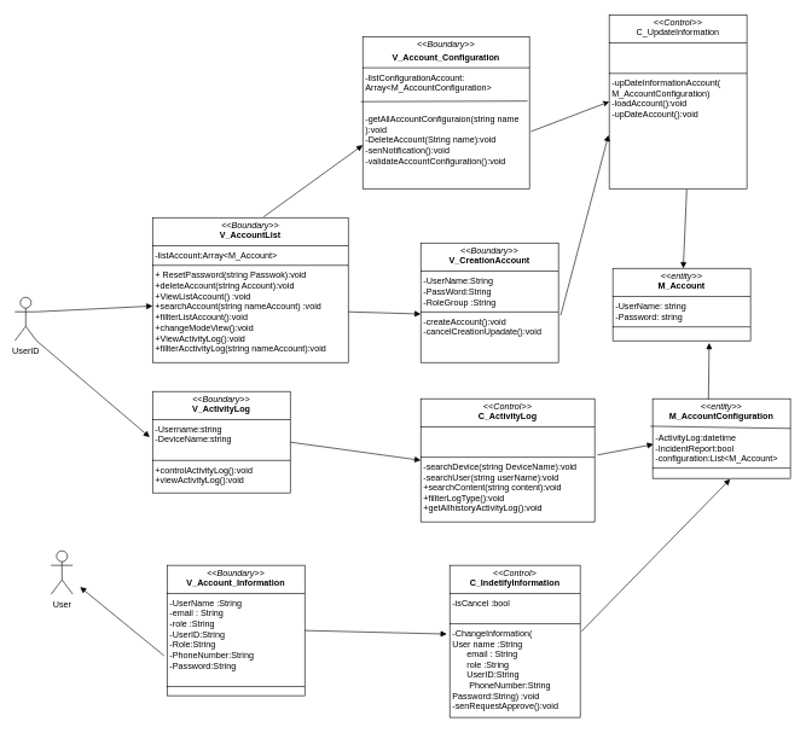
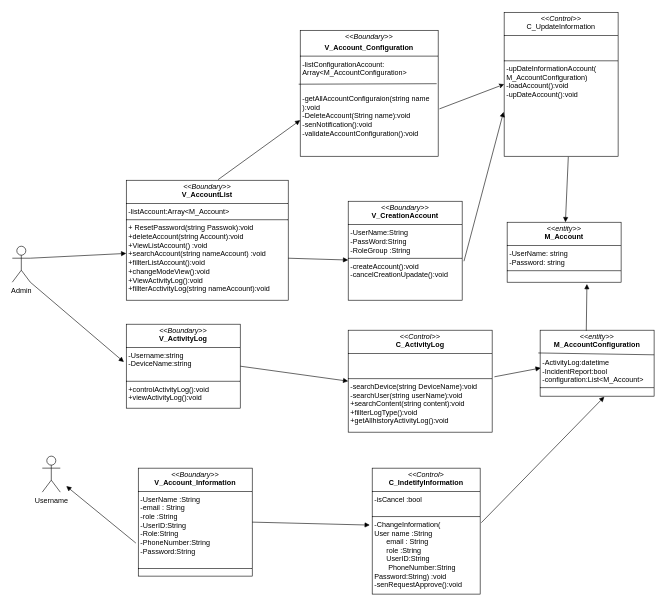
  <mxCell id="0" />
  <mxCell id="1" parent="0" />
  <mxCell id="2" value="&lt;p style=&quot;margin:0px;margin-top:4px;text-align:center;&quot;&gt;&lt;i&gt;&amp;lt;&amp;lt;Boundary&amp;gt;&amp;gt;&lt;/i&gt;&lt;br&gt;&lt;b&gt;V_AccountList&lt;/b&gt;&lt;/p&gt;&lt;hr size=&quot;1&quot; style=&quot;border-style:solid;&quot;&gt;&lt;p style=&quot;margin:0px;margin-left:4px;&quot;&gt;-listAccount:Array&amp;lt;M_Account&amp;gt;&lt;/p&gt;&lt;hr size=&quot;1&quot; style=&quot;border-style:solid;&quot;&gt;&lt;p style=&quot;margin:0px;margin-left:4px;&quot;&gt;+ ResetPassword(string Passwok):void&lt;br&gt;+deleteAccount(string Account):void&lt;/p&gt;&lt;p style=&quot;margin:0px;margin-left:4px;&quot;&gt;+ViewListAccount() :void&lt;/p&gt;&lt;p style=&quot;margin:0px;margin-left:4px;&quot;&gt;+searchAccount(string nameAccount) :void&lt;/p&gt;&lt;p style=&quot;margin:0px;margin-left:4px;&quot;&gt;+fillterListAccount():void&lt;/p&gt;&lt;p style=&quot;margin:0px;margin-left:4px;&quot;&gt;+changeModeView():void&lt;/p&gt;&lt;p style=&quot;margin:0px;margin-left:4px;&quot;&gt;+ViewActivityLog():void&lt;/p&gt;&lt;p style=&quot;margin:0px;margin-left:4px;&quot;&gt;+fillterAcctivityLog(string nameAccount):void&lt;/p&gt;" style="verticalAlign=top;align=left;overflow=fill;html=1;whiteSpace=wrap;" vertex="1" parent="1"><mxGeometry x="210" y="300" width="270" height="200" as="geometry" /></mxCell>
  <mxCell id="3" style="edgeStyle=orthogonalEdgeStyle;rounded=0;orthogonalLoop=1;jettySize=auto;html=1;exitX=0.5;exitY=1;exitDx=0;exitDy=0;" edge="1" parent="1" source="2" target="2"><mxGeometry relative="1" as="geometry" /></mxCell>
  <mxCell id="4" value="&lt;p style=&quot;margin:0px;margin-top:4px;text-align:center;&quot;&gt;&lt;i&gt;&amp;lt;&amp;lt;Boundary&amp;gt;&amp;gt;&lt;/i&gt;&lt;/p&gt;&lt;p style=&quot;margin:0px;margin-top:4px;text-align:center;&quot;&gt;&lt;b&gt;V_Account_Configuration&lt;/b&gt;&lt;/p&gt;&lt;hr size=&quot;1&quot; style=&quot;border-style:solid;&quot;&gt;&lt;p style=&quot;margin:0px;margin-left:4px;&quot;&gt;-listConfigurationAccount:&lt;/p&gt;&lt;p style=&quot;margin:0px;margin-left:4px;&quot;&gt;Array&amp;lt;M_AccountConfiguration&amp;gt;&lt;/p&gt;&lt;p style=&quot;margin:0px;margin-left:4px;&quot;&gt;&lt;br&gt;&lt;/p&gt;&lt;p style=&quot;margin:0px;margin-left:4px;&quot;&gt;&lt;br&gt;&lt;/p&gt;&lt;p style=&quot;margin:0px;margin-left:4px;&quot;&gt;-getAllAccountConfiguraion(string name ):void&lt;/p&gt;&lt;p style=&quot;margin:0px;margin-left:4px;&quot;&gt;-DeleteAccount(String name):void&amp;nbsp;&lt;/p&gt;&lt;p style=&quot;margin:0px;margin-left:4px;&quot;&gt;-senNotification():void&amp;nbsp;&lt;/p&gt;&lt;p style=&quot;margin:0px;margin-left:4px;&quot;&gt;-validateAccountConfiguration():void&amp;nbsp;&lt;/p&gt;" style="verticalAlign=top;align=left;overflow=fill;html=1;whiteSpace=wrap;" vertex="1" parent="1"><mxGeometry x="500" y="50" width="230" height="210" as="geometry" /></mxCell>
- <mxCell id="5" value="UserID" style="shape=umlActor;verticalLabelPosition=bottom;verticalAlign=top;html=1;" vertex="1" parent="1"><mxGeometry x="20" y="410" width="30" height="60" as="geometry" /></mxCell>
+ <mxCell id="5" value="Admin" style="shape=umlActor;verticalLabelPosition=bottom;verticalAlign=top;html=1;" vertex="1" parent="1"><mxGeometry x="20" y="410" width="30" height="60" as="geometry" /></mxCell>
  <mxCell id="6" value="&lt;p style=&quot;margin:0px;margin-top:4px;text-align:center;&quot;&gt;&lt;i&gt;&amp;lt;&amp;lt;Control&amp;gt;&amp;gt;&lt;/i&gt;&lt;br&gt;C_UpdateInformation&lt;/p&gt;&lt;hr size=&quot;1&quot; style=&quot;border-style:solid;&quot;&gt;&lt;p style=&quot;margin:0px;margin-left:4px;&quot;&gt;&lt;br&gt;&lt;br&gt;&lt;/p&gt;&lt;hr size=&quot;1&quot; style=&quot;border-style:solid;&quot;&gt;&lt;p style=&quot;margin:0px;margin-left:4px;&quot;&gt;-upDateInformationAccount(&lt;/p&gt;&lt;p style=&quot;margin:0px;margin-left:4px;&quot;&gt;M_AccountConfiguration)&lt;/p&gt;&lt;p style=&quot;margin:0px;margin-left:4px;&quot;&gt;&lt;span style=&quot;background-color: transparent; color: light-dark(rgb(0, 0, 0), rgb(255, 255, 255));&quot;&gt;-loadAccount():void&lt;/span&gt;&lt;/p&gt;&lt;p style=&quot;margin:0px;margin-left:4px;&quot;&gt;-upDateAccount():void&lt;/p&gt;" style="verticalAlign=top;align=left;overflow=fill;html=1;whiteSpace=wrap;" vertex="1" parent="1"><mxGeometry x="840" y="20" width="190" height="240" as="geometry" /></mxCell>
  <mxCell id="7" value="&lt;p style=&quot;margin:0px;margin-top:4px;text-align:center;&quot;&gt;&lt;i&gt;&amp;lt;&amp;lt;entity&amp;gt;&amp;gt;&lt;/i&gt;&lt;br&gt;&lt;b&gt;M_Account&lt;/b&gt;&lt;/p&gt;&lt;hr size=&quot;1&quot; style=&quot;border-style:solid;&quot;&gt;&lt;p style=&quot;margin:0px;margin-left:4px;&quot;&gt;-UserName: string&lt;br&gt;-Password: string&amp;nbsp;&lt;/p&gt;&lt;hr size=&quot;1&quot; style=&quot;border-style:solid;&quot;&gt;&lt;p style=&quot;margin:0px;margin-left:4px;&quot;&gt;&lt;br&gt;&lt;/p&gt;" style="verticalAlign=top;align=left;overflow=fill;html=1;whiteSpace=wrap;" vertex="1" parent="1"><mxGeometry x="845" y="370" width="190" height="100" as="geometry" /></mxCell>
  <mxCell id="8" value="&lt;p style=&quot;margin:0px;margin-top:4px;text-align:center;&quot;&gt;&lt;i&gt;&amp;lt;&amp;lt;entity&amp;gt;&amp;gt;&lt;/i&gt;&lt;br&gt;&lt;b&gt;M_AccountConfiguration&lt;/b&gt;&lt;/p&gt;&lt;p style=&quot;margin:0px;margin-left:4px;&quot;&gt;&lt;br&gt;-ActivityLog:datetime&lt;/p&gt;&lt;p style=&quot;margin:0px;margin-left:4px;&quot;&gt;-IncidentReport:bool&lt;/p&gt;&lt;p style=&quot;margin:0px;margin-left:4px;&quot;&gt;-configuration:List&amp;lt;M_Account&amp;gt;&lt;/p&gt;&lt;hr size=&quot;1&quot; style=&quot;border-style:solid;&quot;&gt;&lt;p style=&quot;margin:0px;margin-left:4px;&quot;&gt;&lt;br&gt;&lt;br&gt;&lt;/p&gt;" style="verticalAlign=top;align=left;overflow=fill;html=1;whiteSpace=wrap;" vertex="1" parent="1"><mxGeometry x="900" y="550" width="190" height="110" as="geometry" /></mxCell>
- <mxCell id="9" value="User" style="shape=umlActor;verticalLabelPosition=bottom;verticalAlign=top;html=1;" vertex="1" parent="1"><mxGeometry x="70" y="760" width="30" height="60" as="geometry" /></mxCell>
+ <mxCell id="9" value="Username" style="shape=umlActor;verticalLabelPosition=bottom;verticalAlign=top;html=1;" vertex="1" parent="1"><mxGeometry x="70" y="760" width="30" height="60" as="geometry" /></mxCell>
  <mxCell id="10" value="&lt;p style=&quot;margin:0px;margin-top:4px;text-align:center;&quot;&gt;&lt;i&gt;&amp;lt;&amp;lt;Boundary&amp;gt;&amp;gt;&lt;/i&gt;&lt;br&gt;&lt;b&gt;V_Account_Information&lt;/b&gt;&lt;/p&gt;&lt;hr size=&quot;1&quot; style=&quot;border-style:solid;&quot;&gt;&lt;p style=&quot;margin: 0px 0px 0px 4px;&quot;&gt;-UserName :String&lt;br&gt;-email : String&lt;/p&gt;&lt;p style=&quot;margin: 0px 0px 0px 4px;&quot;&gt;-role :String&amp;nbsp;&lt;/p&gt;&lt;p style=&quot;margin: 0px 0px 0px 4px;&quot;&gt;-UserID:String&amp;nbsp;&lt;/p&gt;&lt;p style=&quot;margin: 0px 0px 0px 4px;&quot;&gt;-Role:String&lt;/p&gt;&lt;p style=&quot;margin: 0px 0px 0px 4px;&quot;&gt;-PhoneNumber:String&lt;/p&gt;&lt;p style=&quot;margin: 0px 0px 0px 4px;&quot;&gt;-Password:String&lt;/p&gt;&lt;p style=&quot;margin:0px;margin-left:4px;&quot;&gt;&lt;br&gt;&lt;/p&gt;&lt;hr size=&quot;1&quot; style=&quot;border-style:solid;&quot;&gt;&lt;p style=&quot;margin:0px;margin-left:4px;&quot;&gt;&lt;br&gt;&lt;/p&gt;" style="verticalAlign=top;align=left;overflow=fill;html=1;whiteSpace=wrap;" vertex="1" parent="1"><mxGeometry x="230" y="780" width="190" height="180" as="geometry" /></mxCell>
  <mxCell id="11" style="edgeStyle=orthogonalEdgeStyle;rounded=0;orthogonalLoop=1;jettySize=auto;html=1;" edge="1" parent="1"><mxGeometry relative="1" as="geometry"><mxPoint x="720" y="800" as="targetPoint" /><mxPoint x="720" y="800" as="sourcePoint" /></mxGeometry></mxCell>
  <mxCell id="12" value="&lt;p style=&quot;margin:0px;margin-top:4px;text-align:center;&quot;&gt;&lt;i&gt;&amp;lt;&amp;lt;Control&amp;gt;&lt;/i&gt;&lt;br&gt;&lt;b&gt;C_IndetifyInformation&lt;/b&gt;&lt;/p&gt;&lt;hr size=&quot;1&quot; style=&quot;border-style:solid;&quot;&gt;&lt;p style=&quot;margin:0px;margin-left:4px;&quot;&gt;-isCancel :bool&lt;br&gt;&lt;br&gt;&lt;/p&gt;&lt;hr size=&quot;1&quot; style=&quot;border-style:solid;&quot;&gt;&lt;p style=&quot;margin:0px;margin-left:4px;&quot;&gt;-ChangeInformation(&lt;/p&gt;&lt;p style=&quot;margin:0px;margin-left:4px;&quot;&gt;User name&lt;span style=&quot;background-color: transparent; color: light-dark(rgb(0, 0, 0), rgb(255, 255, 255));&quot;&gt;&amp;nbsp;:String&lt;/span&gt;&lt;br&gt;&lt;/p&gt;&lt;p style=&quot;margin: 0px 0px 0px 4px;&quot;&gt;&amp;nbsp; &amp;nbsp; &amp;nbsp; email : String&lt;/p&gt;&lt;p style=&quot;margin: 0px 0px 0px 4px;&quot;&gt;&amp;nbsp; &amp;nbsp; &amp;nbsp; role :String&amp;nbsp;&lt;/p&gt;&lt;p style=&quot;margin: 0px 0px 0px 4px;&quot;&gt;&amp;nbsp; &amp;nbsp; &amp;nbsp; UserID:String&amp;nbsp;&lt;/p&gt;&lt;p style=&quot;margin: 0px 0px 0px 4px;&quot;&gt;&amp;nbsp; &amp;nbsp; &amp;nbsp; &amp;nbsp;PhoneNumber:String&lt;/p&gt;&lt;p style=&quot;margin: 0px 0px 0px 4px;&quot;&gt;&lt;span style=&quot;background-color: transparent; color: light-dark(rgb(0, 0, 0), rgb(255, 255, 255));&quot;&gt;Password:String) :void&lt;/span&gt;&lt;/p&gt;&lt;p style=&quot;margin: 0px 0px 0px 4px;&quot;&gt;-senRequestApprove():void&lt;/p&gt;" style="verticalAlign=top;align=left;overflow=fill;html=1;whiteSpace=wrap;" vertex="1" parent="1"><mxGeometry x="620" y="780" width="180" height="210" as="geometry" /></mxCell>
  <mxCell id="13" value="&lt;p style=&quot;margin:0px;margin-top:4px;text-align:center;&quot;&gt;&lt;i&gt;&amp;lt;&amp;lt;Boundary&amp;gt;&amp;gt;&lt;/i&gt;&lt;br&gt;&lt;b&gt;V_CreationAccount&lt;/b&gt;&lt;/p&gt;&lt;hr size=&quot;1&quot; style=&quot;border-style:solid;&quot;&gt;&lt;p style=&quot;margin:0px;margin-left:4px;&quot;&gt;-UserName:String&lt;br&gt;-PassWord:String&amp;nbsp;&lt;/p&gt;&lt;p style=&quot;margin:0px;margin-left:4px;&quot;&gt;-RoleGroup :String&amp;nbsp;&lt;/p&gt;&lt;hr size=&quot;1&quot; style=&quot;border-style:solid;&quot;&gt;&lt;p style=&quot;margin:0px;margin-left:4px;&quot;&gt;-createAccount():void&amp;nbsp;&lt;br&gt;-cancelCreationUpadate():void&lt;/p&gt;" style="verticalAlign=top;align=left;overflow=fill;html=1;whiteSpace=wrap;" vertex="1" parent="1"><mxGeometry x="580" y="335" width="190" height="165" as="geometry" /></mxCell>
  <mxCell id="14" value="" style="endArrow=none;html=1;rounded=0;exitX=-0.011;exitY=0.428;exitDx=0;exitDy=0;exitPerimeter=0;entryX=0.989;entryY=0.424;entryDx=0;entryDy=0;entryPerimeter=0;" edge="1" parent="1" source="4" target="4"><mxGeometry width="50" height="50" relative="1" as="geometry"><mxPoint x="660" y="490" as="sourcePoint" /><mxPoint x="710" y="440" as="targetPoint" /></mxGeometry></mxCell>
  <mxCell id="15" value="" style="endArrow=classic;html=1;rounded=0;entryX=0;entryY=0.5;entryDx=0;entryDy=0;exitX=1.009;exitY=0.624;exitDx=0;exitDy=0;exitPerimeter=0;" edge="1" parent="1" source="4" target="6"><mxGeometry width="50" height="50" relative="1" as="geometry"><mxPoint x="660" y="490" as="sourcePoint" /><mxPoint x="710" y="440" as="targetPoint" /></mxGeometry></mxCell>
  <mxCell id="16" style="edgeStyle=orthogonalEdgeStyle;rounded=0;orthogonalLoop=1;jettySize=auto;html=1;exitX=0.5;exitY=1;exitDx=0;exitDy=0;" edge="1" parent="1" source="4" target="4"><mxGeometry relative="1" as="geometry" /></mxCell>
  <mxCell id="17" value="" style="endArrow=none;html=1;rounded=0;entryX=1;entryY=0.373;entryDx=0;entryDy=0;entryPerimeter=0;exitX=-0.016;exitY=0.345;exitDx=0;exitDy=0;exitPerimeter=0;" edge="1" parent="1" source="8" target="8"><mxGeometry width="50" height="50" relative="1" as="geometry"><mxPoint x="720" y="490" as="sourcePoint" /><mxPoint x="770" y="440" as="targetPoint" /></mxGeometry></mxCell>
  <mxCell id="18" value="&lt;p style=&quot;margin:0px;margin-top:4px;text-align:center;&quot;&gt;&lt;i&gt;&amp;lt;&amp;lt;Control&amp;gt;&amp;gt;&lt;/i&gt;&lt;br&gt;&lt;b&gt;C_ActivityLog&lt;/b&gt;&lt;/p&gt;&lt;hr size=&quot;1&quot; style=&quot;border-style:solid;&quot;&gt;&lt;p style=&quot;margin:0px;margin-left:4px;&quot;&gt;&lt;br&gt;&lt;/p&gt;&lt;p style=&quot;margin:0px;margin-left:4px;&quot;&gt;&lt;br&gt;&lt;/p&gt;&lt;hr size=&quot;1&quot; style=&quot;border-style:solid;&quot;&gt;&lt;p style=&quot;margin:0px;margin-left:4px;&quot;&gt;-searchDevice(string DeviceName):void&lt;/p&gt;&lt;p style=&quot;margin:0px;margin-left:4px;&quot;&gt;-searchUser(string userName):void&lt;/p&gt;&lt;p style=&quot;margin:0px;margin-left:4px;&quot;&gt;+searchContent(string content):void&lt;/p&gt;&lt;p style=&quot;margin:0px;margin-left:4px;&quot;&gt;+fillterLogType():void&lt;/p&gt;&lt;p style=&quot;margin:0px;margin-left:4px;&quot;&gt;+getAllhistoryActivityLog():void&lt;/p&gt;" style="verticalAlign=top;align=left;overflow=fill;html=1;whiteSpace=wrap;" vertex="1" parent="1"><mxGeometry x="580" y="550" width="240" height="170" as="geometry" /></mxCell>
  <mxCell id="19" value="" style="html=1;verticalAlign=bottom;endArrow=block;curved=0;rounded=0;entryX=0;entryY=0.714;entryDx=0;entryDy=0;entryPerimeter=0;exitX=0.567;exitY=-0.005;exitDx=0;exitDy=0;exitPerimeter=0;" edge="1" parent="1" source="2" target="4"><mxGeometry width="80" relative="1" as="geometry"><mxPoint x="460" y="260" as="sourcePoint" /><mxPoint x="540" y="260" as="targetPoint" /></mxGeometry></mxCell>
  <mxCell id="20" value="" style="html=1;verticalAlign=bottom;endArrow=block;curved=0;rounded=0;entryX=0;entryY=0.61;entryDx=0;entryDy=0;entryPerimeter=0;exitX=1;exitY=0.333;exitDx=0;exitDy=0;exitPerimeter=0;" edge="1" parent="1" source="5" target="2"><mxGeometry width="80" relative="1" as="geometry"><mxPoint x="60" y="400" as="sourcePoint" /><mxPoint x="140" y="390" as="targetPoint" /></mxGeometry></mxCell>
  <mxCell id="21" value="" style="html=1;verticalAlign=bottom;endArrow=block;curved=0;rounded=0;exitX=1;exitY=0.5;exitDx=0;exitDy=0;entryX=0;entryY=0.5;entryDx=0;entryDy=0;" edge="1" parent="1" source="30" target="18"><mxGeometry width="80" relative="1" as="geometry"><mxPoint x="177.99" y="320" as="sourcePoint" /><mxPoint x="320" y="580" as="targetPoint" /></mxGeometry></mxCell>
  <mxCell id="22" value="" style="html=1;verticalAlign=bottom;endArrow=block;curved=0;rounded=0;entryX=0.005;entryY=0.573;entryDx=0;entryDy=0;entryPerimeter=0;exitX=1.016;exitY=0.457;exitDx=0;exitDy=0;exitPerimeter=0;" edge="1" parent="1" source="18" target="8"><mxGeometry width="80" relative="1" as="geometry"><mxPoint x="730" y="460" as="sourcePoint" /><mxPoint x="810" y="460" as="targetPoint" /></mxGeometry></mxCell>
  <mxCell id="23" value="" style="html=1;verticalAlign=bottom;endArrow=block;curved=0;rounded=0;entryX=-0.005;entryY=0.692;entryDx=0;entryDy=0;entryPerimeter=0;exitX=1.016;exitY=0.606;exitDx=0;exitDy=0;exitPerimeter=0;" edge="1" parent="1" source="13" target="6"><mxGeometry width="80" relative="1" as="geometry"><mxPoint x="730" y="460" as="sourcePoint" /><mxPoint x="810" y="460" as="targetPoint" /></mxGeometry></mxCell>
  <mxCell id="24" value="" style="html=1;verticalAlign=bottom;endArrow=block;curved=0;rounded=0;exitX=0.563;exitY=1.004;exitDx=0;exitDy=0;exitPerimeter=0;" edge="1" parent="1" source="6" target="7"><mxGeometry width="80" relative="1" as="geometry"><mxPoint x="730" y="460" as="sourcePoint" /><mxPoint x="810" y="460" as="targetPoint" /></mxGeometry></mxCell>
  <mxCell id="25" value="" style="html=1;verticalAlign=bottom;endArrow=block;curved=0;rounded=0;entryX=0.7;entryY=1.03;entryDx=0;entryDy=0;exitX=0.405;exitY=0.009;exitDx=0;exitDy=0;exitPerimeter=0;entryPerimeter=0;" edge="1" parent="1" source="8" target="7"><mxGeometry width="80" relative="1" as="geometry"><mxPoint x="730" y="460" as="sourcePoint" /><mxPoint x="810" y="460" as="targetPoint" /></mxGeometry></mxCell>
  <mxCell id="26" value="" style="html=1;verticalAlign=bottom;endArrow=block;curved=0;rounded=0;entryX=0.563;entryY=1.009;entryDx=0;entryDy=0;entryPerimeter=0;exitX=1.011;exitY=0.433;exitDx=0;exitDy=0;exitPerimeter=0;" edge="1" parent="1" source="12" target="8"><mxGeometry width="80" relative="1" as="geometry"><mxPoint x="730" y="700" as="sourcePoint" /><mxPoint x="810" y="700" as="targetPoint" /></mxGeometry></mxCell>
  <mxCell id="27" value="" style="html=1;verticalAlign=bottom;endArrow=block;curved=0;rounded=0;entryX=-0.022;entryY=0.452;entryDx=0;entryDy=0;entryPerimeter=0;exitX=1;exitY=0.5;exitDx=0;exitDy=0;" edge="1" parent="1" source="10" target="12"><mxGeometry width="80" relative="1" as="geometry"><mxPoint x="730" y="700" as="sourcePoint" /><mxPoint x="810" y="700" as="targetPoint" /></mxGeometry></mxCell>
  <mxCell id="28" value="" style="html=1;verticalAlign=bottom;endArrow=block;curved=0;rounded=0;exitX=-0.021;exitY=0.694;exitDx=0;exitDy=0;exitPerimeter=0;" edge="1" parent="1" source="10"><mxGeometry width="80" relative="1" as="geometry"><mxPoint x="210" y="879.96" as="sourcePoint" /><mxPoint x="110" y="810" as="targetPoint" /></mxGeometry></mxCell>
  <mxCell id="29" value="" style="html=1;verticalAlign=bottom;endArrow=block;curved=0;rounded=0;entryX=0;entryY=0.594;entryDx=0;entryDy=0;entryPerimeter=0;exitX=1;exitY=0.65;exitDx=0;exitDy=0;exitPerimeter=0;" edge="1" parent="1" source="2" target="13"><mxGeometry width="80" relative="1" as="geometry"><mxPoint x="430" y="460" as="sourcePoint" /><mxPoint x="510" y="460" as="targetPoint" /></mxGeometry></mxCell>
  <mxCell id="30" value="&lt;p style=&quot;margin:0px;margin-top:4px;text-align:center;&quot;&gt;&lt;i&gt;&amp;lt;&amp;lt;Boundary&amp;gt;&amp;gt;&lt;/i&gt;&lt;br&gt;&lt;b&gt;V_ActivityLog&lt;/b&gt;&lt;/p&gt;&lt;hr size=&quot;1&quot; style=&quot;border-style:solid;&quot;&gt;&lt;p style=&quot;margin:0px;margin-left:4px;&quot;&gt;-Username:string&lt;/p&gt;&lt;p style=&quot;margin:0px;margin-left:4px;&quot;&gt;-DeviceName:string&lt;/p&gt;&lt;p style=&quot;margin:0px;margin-left:4px;&quot;&gt;&lt;br&gt;&lt;/p&gt;&lt;hr size=&quot;1&quot; style=&quot;border-style:solid;&quot;&gt;&lt;p style=&quot;margin:0px;margin-left:4px;&quot;&gt;+controlActivityLog():void&lt;/p&gt;&lt;p style=&quot;margin:0px;margin-left:4px;&quot;&gt;+viewActivityLog():void&lt;/p&gt;&lt;p style=&quot;margin:0px;margin-left:4px;&quot;&gt;&lt;br&gt;&lt;/p&gt;" style="verticalAlign=top;align=left;overflow=fill;html=1;whiteSpace=wrap;" vertex="1" parent="1"><mxGeometry x="210" y="540" width="190" height="140" as="geometry" /></mxCell>
  <mxCell id="31" value="" style="html=1;verticalAlign=bottom;endArrow=block;curved=0;rounded=0;entryX=-0.021;entryY=0.45;entryDx=0;entryDy=0;entryPerimeter=0;" edge="1" parent="1" target="30"><mxGeometry width="80" relative="1" as="geometry"><mxPoint x="50" y="470" as="sourcePoint" /><mxPoint x="130" y="470" as="targetPoint" /></mxGeometry></mxCell>
